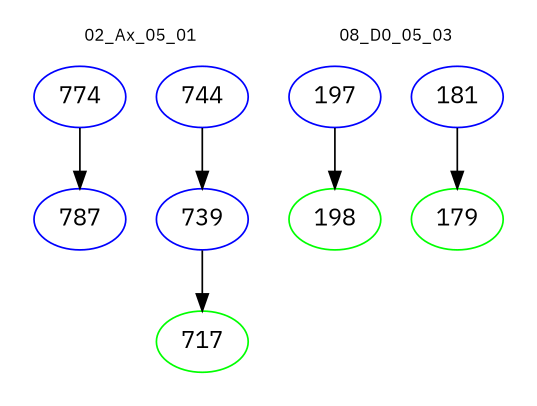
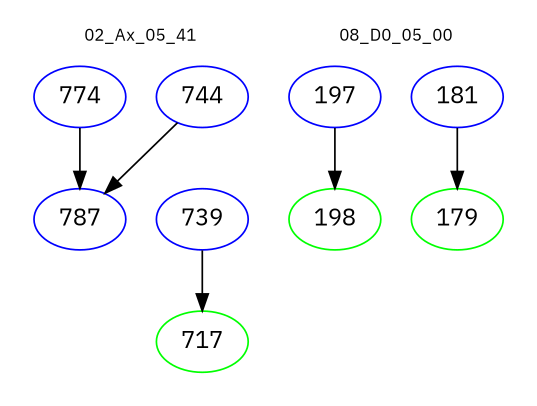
  digraph {
    fontname="IBM Plex Sans"
    node [color=blue fontname="IBM Plex Sans"]
    edge [color=black fontname="IBM Plex Sans"]
    n1 [label=744]
    n2 [label=739]
    n3 [label=774]
    n4 [color=green label=717]
    n5 [label=787]
    n6 [label=181]
    n7 [label=197]
    n8 [color=green label=179]
    n9 [color=green label=198]
    subgraph cluster_1 {
      color=white
      fontsize=10
-     label="02_Ax_05_01"
+     label="02_Ax_05_41"
      n1
      n2
      n3
      n4
      n5
    }
    subgraph cluster_2 {
      color=white
      fontsize=10
-     label="08_D0_05_03"
+     label="08_D0_05_00"
      n6
      n7
      n8
      n9
    }
-   n1 -> n2
+   n1 -> n5
    n2 -> n4
    n3 -> n5
    n6 -> n8
    n7 -> n9
  }
